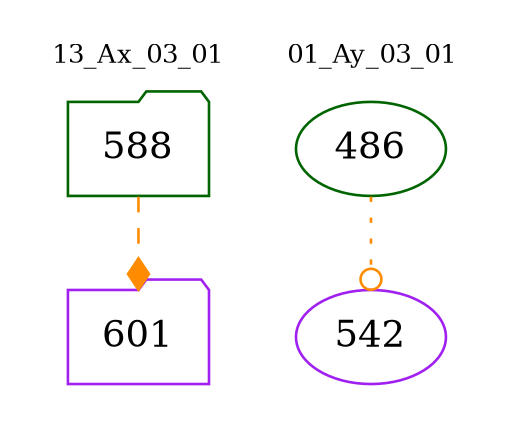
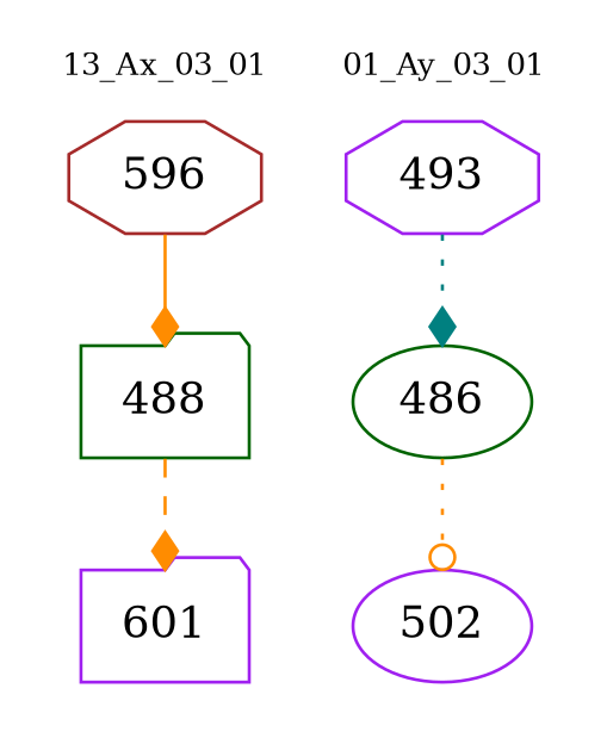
  digraph {
    node [color=purple shape=octagon]
    edge [arrowhead=diamond color=darkorange style=dotted]
-   n2 [color=darkgreen label=588 shape=folder]
+   n1 [color=brown label=596]
+   n2 [color=darkgreen label=488 shape=folder]
    n3 [label=601 shape=folder]
+   n4 [label=493]
    n5 [color=darkgreen label=486 shape=ellipse]
-   n6 [label=542 shape=ellipse]
+   n6 [label=502 shape=ellipse]
    subgraph cluster_1 {
      color=white
      fontsize=10
      label="13_Ax_03_01"
+     n1
      n2
      n3
    }
    subgraph cluster_2 {
      color=white
      fontsize=10
      label="01_Ay_03_01"
+     n4
      n5
      n6
    }
+   n1 -> n2 [style=solid]
    n2 -> n3 [style=dashed]
+   n4 -> n5 [color=teal]
    n5 -> n6 [arrowhead=odot]
  }
